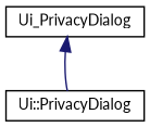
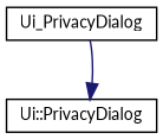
  digraph {
    rankdir=TB
    fontname=Lato
    node [color=black fillcolor=white fontname=Lato fontsize=10 shape=record style=filled]
    n1 [height=0.2 label=Ui_PrivacyDialog width=0.4]
    n2 [height=0.2 label="Ui::PrivacyDialog" width=0.4]
-   n1 -> n2 [color=midnightblue dir=back fontname=Lato fontsize=10 labelfontname=Helvetica labelfontsize=10 style=solid]
+   n2 -> n1 [color=midnightblue dir=back fontname=Lato fontsize=10 labelfontname=Helvetica labelfontsize=10 style=solid]
  }
